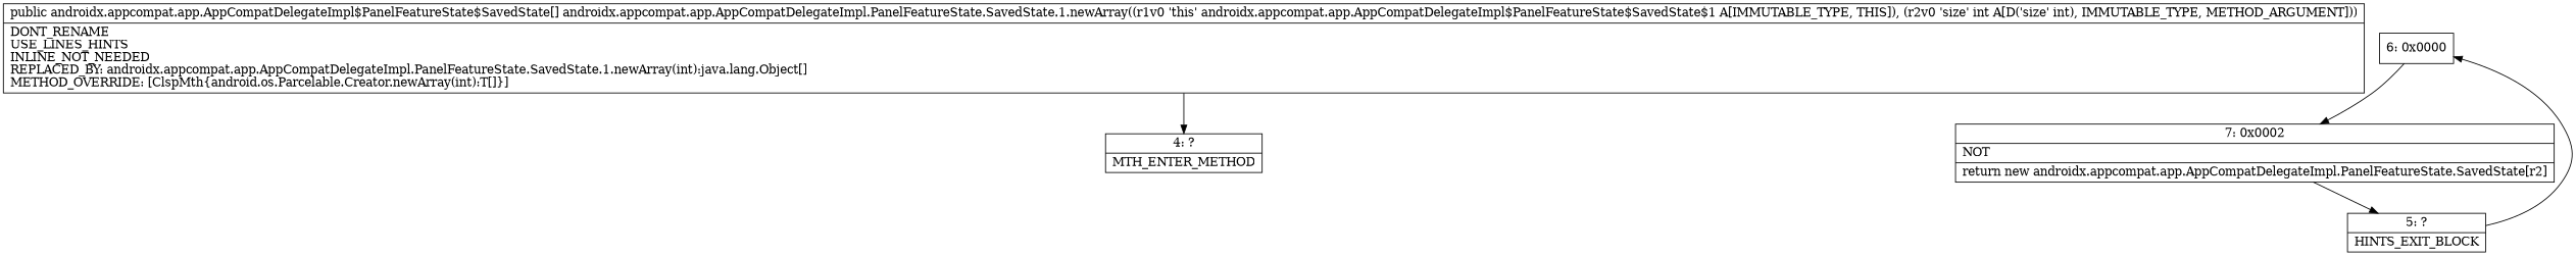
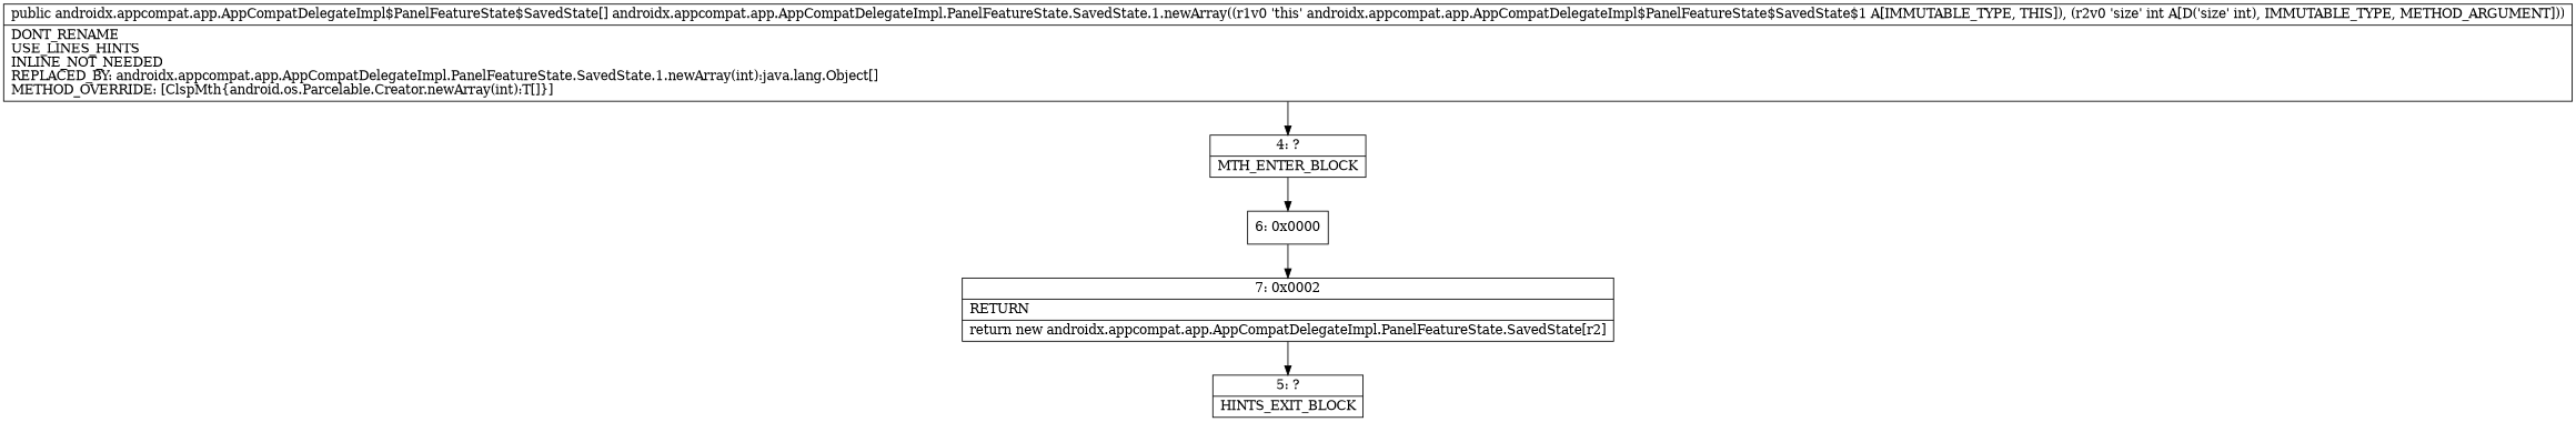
  digraph {
    node [shape=record]
-   n1 [label="{4\:\ ?|MTH_ENTER_METHOD\l}"]
+   n1 [label="{4\:\ ?|MTH_ENTER_BLOCK\l}"]
    n2 [label="{6\:\ 0x0000}"]
-   n3 [label="{7\:\ 0x0002|NOT\l|return new androidx.appcompat.app.AppCompatDelegateImpl.PanelFeatureState.SavedState[r2]\l}"]
+   n3 [label="{7\:\ 0x0002|RETURN\l|return new androidx.appcompat.app.AppCompatDelegateImpl.PanelFeatureState.SavedState[r2]\l}"]
    n4 [label="{5\:\ ?|HINTS_EXIT_BLOCK\l}"]
    n5 [label="{public androidx.appcompat.app.AppCompatDelegateImpl$PanelFeatureState$SavedState[] androidx.appcompat.app.AppCompatDelegateImpl.PanelFeatureState.SavedState.1.newArray((r1v0 'this' androidx.appcompat.app.AppCompatDelegateImpl$PanelFeatureState$SavedState$1 A[IMMUTABLE_TYPE, THIS]), (r2v0 'size' int A[D('size' int), IMMUTABLE_TYPE, METHOD_ARGUMENT]))  | DONT_RENAME\lUSE_LINES_HINTS\lINLINE_NOT_NEEDED\lREPLACED_BY: androidx.appcompat.app.AppCompatDelegateImpl.PanelFeatureState.SavedState.1.newArray(int):java.lang.Object[]\lMETHOD_OVERRIDE: [ClspMth\{android.os.Parcelable.Creator.newArray(int):T[]\}]\l}"]
-   n4 -> n2
+   n1 -> n2
    n2 -> n3
    n3 -> n4
    n5 -> n1
  }
